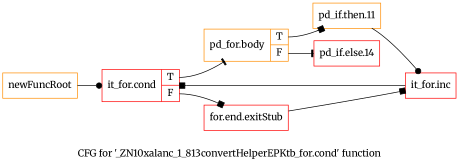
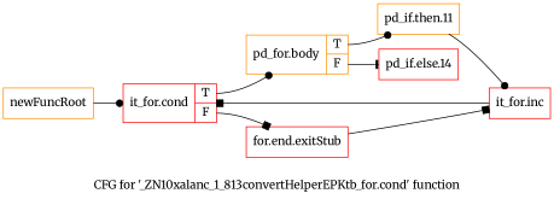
  digraph {
    fontname=Merriweather
    label="CFG for '_ZN10xalanc_1_813convertHelperEPKtb_for.cond' function"
    rankdir=LR
    node [color=red fontname=Merriweather shape=record]
    edge [arrowhead=dot fontname=Merriweather]
    n1 [color=darkorange label="{newFuncRoot}"]
    n2 [label="{it_for.cond|{<s0>T|<s1>F}}"]
    n3 [label="{for.end.exitStub}"]
    n4 [color=darkorange label="{pd_for.body|{<s0>T|<s1>F}}"]
    n5 [label="{it_for.inc}"]
    n6 [color=darkorange label="{pd_if.then.11}"]
    n7 [label="{pd_if.else.14}"]
    n1 -> n2
    n2 -> n3 [arrowhead=box tailport=s1]
-   n2 -> n4 [arrowhead=tee tailport=s0]
+   n2 -> n4 [tailport=s0]
    n3 -> n5 [arrowhead=box]
-   n4 -> n6 [arrowhead=box tailport=s0]
+   n4 -> n6 [tailport=s0]
    n4 -> n7 [arrowhead=tee tailport=s1]
    n5 -> n2 [arrowhead=box]
    n6 -> n5
  }
